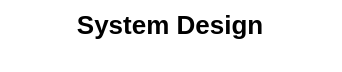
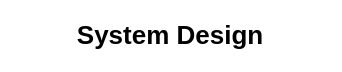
  <mxCell id="0" />
  <mxCell id="1" parent="0" />
- <mxCell id="2" value="System Design" style="text;html=1;align=center;verticalAlign=middle;whiteSpace=wrap;rounded=0;fontStyle=1;fontSize=26;" vertex="1" parent="1"><mxGeometry x="20" y="10" width="300" height="30" as="geometry" /></mxCell>
+ <mxCell id="2" value="System Design" style="text;html=1;align=center;verticalAlign=middle;whiteSpace=wrap;rounded=0;fontStyle=1;fontSize=26;" vertex="1" parent="1"><mxGeometry x="20" y="20" width="300" height="30" as="geometry" /></mxCell>
